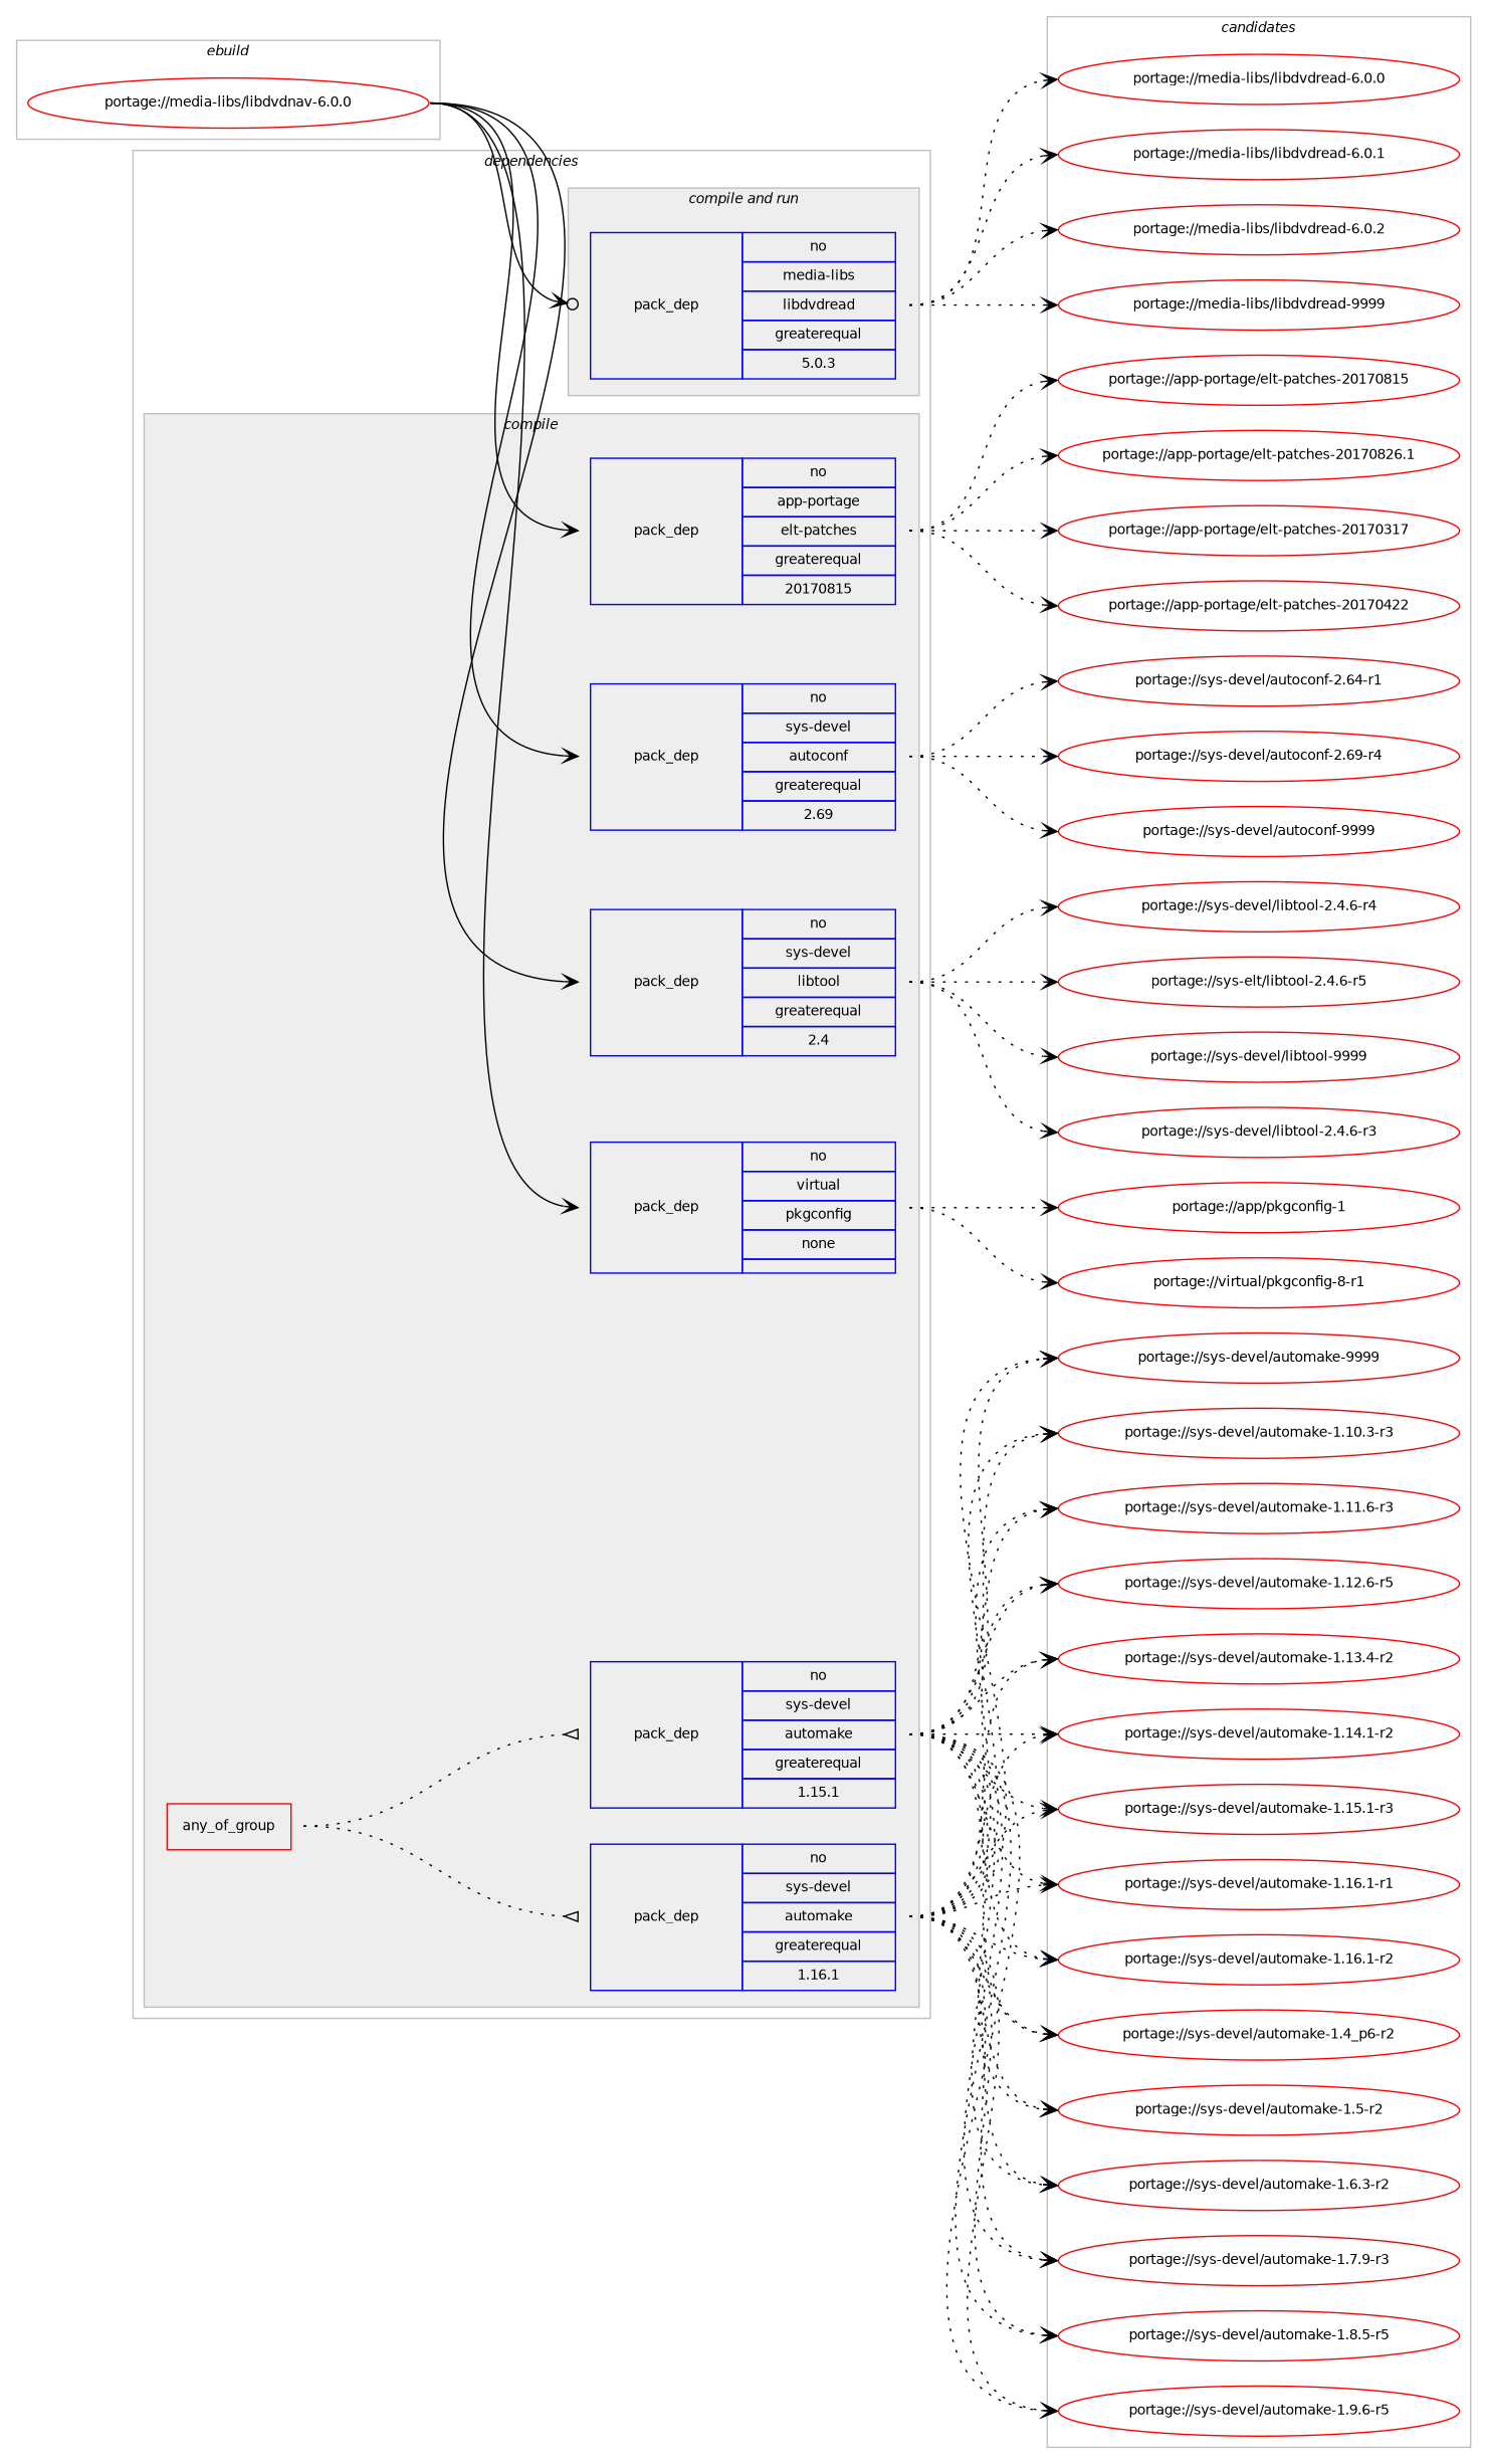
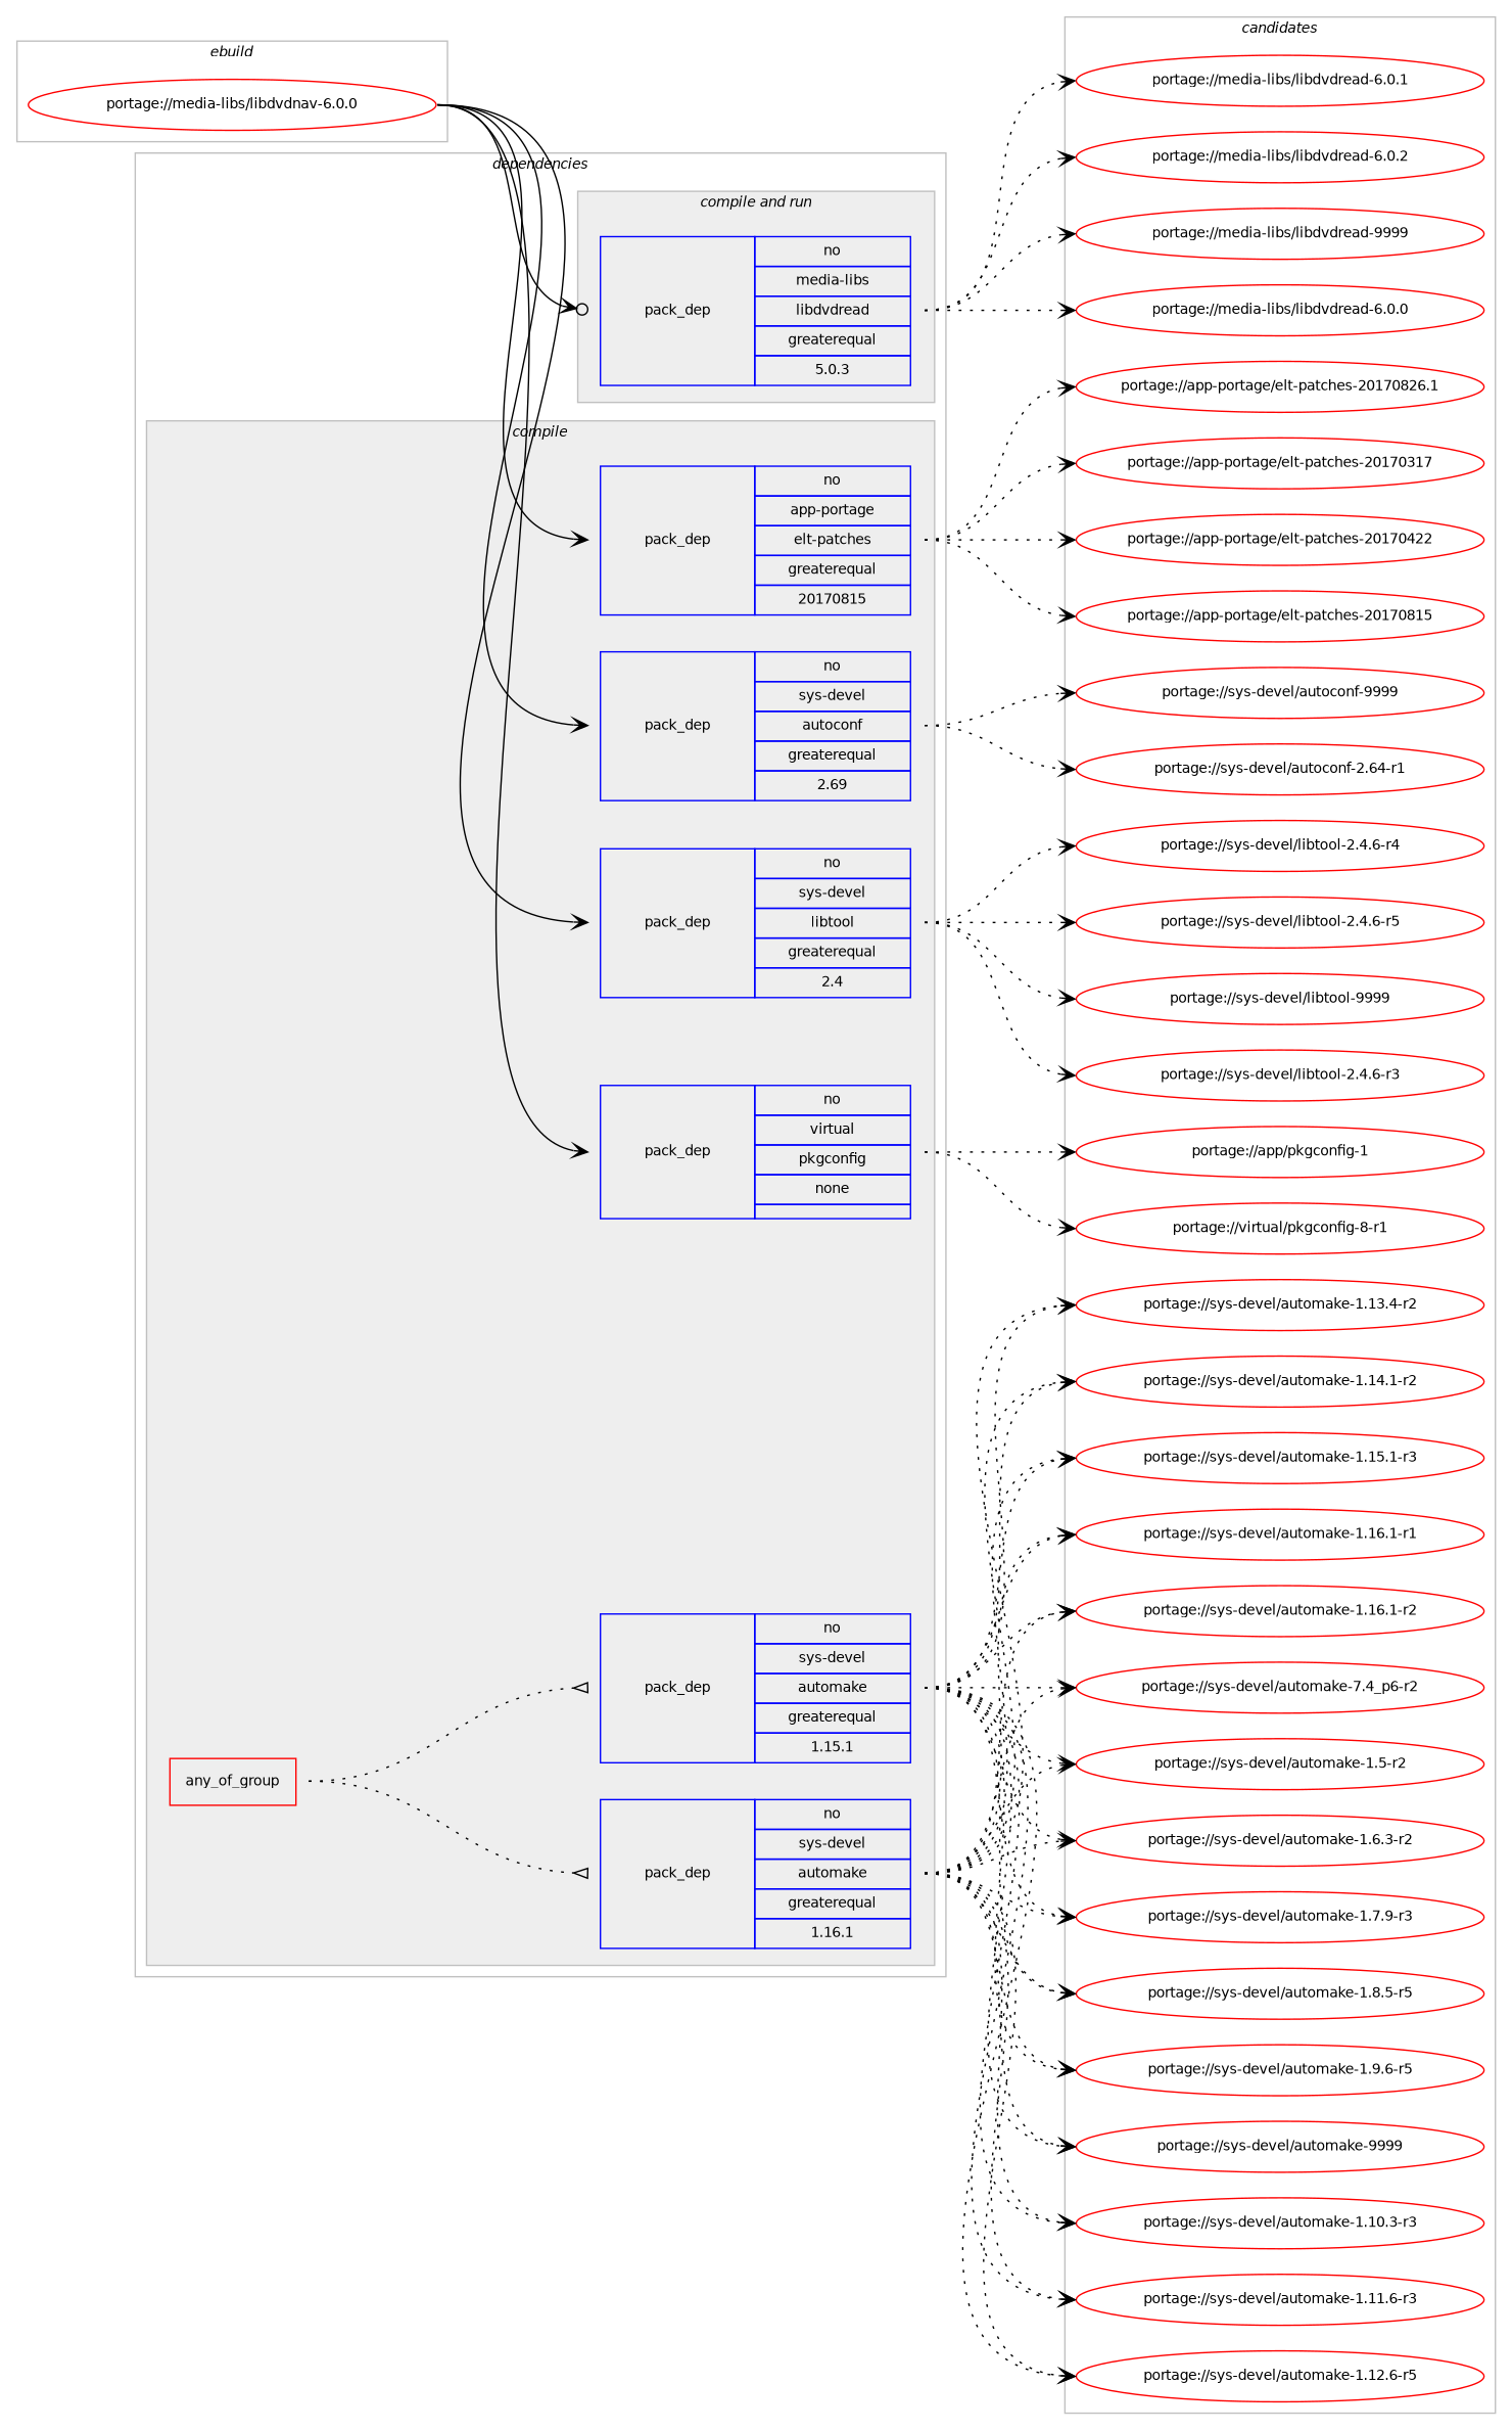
  digraph {
    compound=true
    concentrate=true
    fontname=Helvetica
    fontsize=10
    newrank=true
    rankdir=LR
    ranksep=1.5
    node [color=red fontname=Helvetica fontsize=10]
    edge [arrowhead=vee headport=w style=dotted tailport=e weight=100]
    n1 [label="portage://media-libs/libdvdnav-6.0.0" width=4]
    n2 [color=blue label=<<TABLE BORDER="0" CELLBORDER="1" CELLSPACING="0" CELLPADDING="4" WIDTH="220"><TR><TD ROWSPAN="6" CELLPADDING="30">pack_dep</TD></TR><TR><TD WIDTH="110">no</TD></TR><TR><TD>sys-devel</TD></TR><TR><TD>automake</TD></TR><TR><TD>greaterequal</TD></TR><TR><TD>1.16.1</TD></TR></TABLE>> shape=none]
    n3 [color=blue label=<<TABLE BORDER="0" CELLBORDER="1" CELLSPACING="0" CELLPADDING="4" WIDTH="220"><TR><TD ROWSPAN="6" CELLPADDING="30">pack_dep</TD></TR><TR><TD WIDTH="110">no</TD></TR><TR><TD>sys-devel</TD></TR><TR><TD>automake</TD></TR><TR><TD>greaterequal</TD></TR><TR><TD>1.15.1</TD></TR></TABLE>> shape=none]
    n4 [label=<<TABLE BORDER="0" CELLBORDER="1" CELLSPACING="0" CELLPADDING="4"><TR><TD CELLPADDING="10">any_of_group</TD></TR></TABLE>> shape=none]
    n5 [color=blue label=<<TABLE BORDER="0" CELLBORDER="1" CELLSPACING="0" CELLPADDING="4" WIDTH="220"><TR><TD ROWSPAN="6" CELLPADDING="30">pack_dep</TD></TR><TR><TD WIDTH="110">no</TD></TR><TR><TD>app-portage</TD></TR><TR><TD>elt-patches</TD></TR><TR><TD>greaterequal</TD></TR><TR><TD>20170815</TD></TR></TABLE>> shape=none]
    n6 [color=blue label=<<TABLE BORDER="0" CELLBORDER="1" CELLSPACING="0" CELLPADDING="4" WIDTH="220"><TR><TD ROWSPAN="6" CELLPADDING="30">pack_dep</TD></TR><TR><TD WIDTH="110">no</TD></TR><TR><TD>sys-devel</TD></TR><TR><TD>autoconf</TD></TR><TR><TD>greaterequal</TD></TR><TR><TD>2.69</TD></TR></TABLE>> shape=none]
    n7 [color=blue label=<<TABLE BORDER="0" CELLBORDER="1" CELLSPACING="0" CELLPADDING="4" WIDTH="220"><TR><TD ROWSPAN="6" CELLPADDING="30">pack_dep</TD></TR><TR><TD WIDTH="110">no</TD></TR><TR><TD>sys-devel</TD></TR><TR><TD>libtool</TD></TR><TR><TD>greaterequal</TD></TR><TR><TD>2.4</TD></TR></TABLE>> shape=none]
    n8 [color=blue label=<<TABLE BORDER="0" CELLBORDER="1" CELLSPACING="0" CELLPADDING="4" WIDTH="220"><TR><TD ROWSPAN="6" CELLPADDING="30">pack_dep</TD></TR><TR><TD WIDTH="110">no</TD></TR><TR><TD>virtual</TD></TR><TR><TD>pkgconfig</TD></TR><TR><TD>none</TD></TR><TR><TD></TD></TR></TABLE>> shape=none]
    n9 [color=blue label=<<TABLE BORDER="0" CELLBORDER="1" CELLSPACING="0" CELLPADDING="4" WIDTH="220"><TR><TD ROWSPAN="6" CELLPADDING="30">pack_dep</TD></TR><TR><TD WIDTH="110">no</TD></TR><TR><TD>media-libs</TD></TR><TR><TD>libdvdread</TD></TR><TR><TD>greaterequal</TD></TR><TR><TD>5.0.3</TD></TR></TABLE>> shape=none]
    n10 [label="portage://sys-devel/automake-1.10.3-r3" width=4]
    n11 [label="portage://sys-devel/automake-1.11.6-r3" width=4]
    n12 [label="portage://sys-devel/automake-1.12.6-r5" width=4]
    n13 [label="portage://sys-devel/automake-1.13.4-r2" width=4]
    n14 [label="portage://sys-devel/automake-1.14.1-r2" width=4]
    n15 [label="portage://sys-devel/automake-1.15.1-r3" width=4]
    n16 [label="portage://sys-devel/automake-1.16.1-r1" width=4]
    n17 [label="portage://sys-devel/automake-1.16.1-r2" width=4]
-   n18 [label="portage://sys-devel/automake-1.4_p6-r2" width=4]
+   n18 [label="portage://sys-devel/automake-7.4_p6-r2" width=4]
    n19 [label="portage://sys-devel/automake-1.5-r2" width=4]
    n20 [label="portage://sys-devel/automake-1.6.3-r2" width=4]
    n21 [label="portage://sys-devel/automake-1.7.9-r3" width=4]
    n22 [label="portage://sys-devel/automake-1.8.5-r5" width=4]
    n23 [label="portage://sys-devel/automake-1.9.6-r5" width=4]
    n24 [label="portage://sys-devel/automake-9999" width=4]
    n25 [label="portage://app-portage/elt-patches-20170317" width=4]
    n26 [label="portage://app-portage/elt-patches-20170422" width=4]
    n27 [label="portage://app-portage/elt-patches-20170815" width=4]
    n28 [label="portage://app-portage/elt-patches-20170826.1" width=4]
    n29 [label="portage://sys-devel/autoconf-2.64-r1" width=4]
-   n30 [label="portage://sys-devel/autoconf-2.69-r4" width=4]
    n31 [label="portage://sys-devel/autoconf-9999" width=4]
    n32 [label="portage://sys-devel/libtool-2.4.6-r3" width=4]
    n33 [label="portage://sys-devel/libtool-2.4.6-r4" width=4]
-   n34 [label="portage://sys-elt/libtool-2.4.6-r5" width=4]
+   n34 [label="portage://sys-devel/libtool-2.4.6-r5" width=4]
    n35 [label="portage://sys-devel/libtool-9999" width=4]
    n36 [label="portage://virtual/pkgconfig-8-r1" width=4]
    n37 [label="portage://app/pkgconfig-1" width=4]
    n38 [label="portage://media-libs/libdvdread-6.0.0" width=4]
    n39 [label="portage://media-libs/libdvdread-6.0.1" width=4]
    n40 [label="portage://media-libs/libdvdread-6.0.2" width=4]
    n41 [label="portage://media-libs/libdvdread-9999" width=4]
    subgraph cluster_1 {
      color=gray
      label=<<i>ebuild</i>>
      rank=same
      n1
    }
    subgraph cluster_2 {
      color=gray
      label=<<i>dependencies</i>>
      subgraph cluster_3 {
        color=gray
        fillcolor="#eeeeee"
        label=<<i>compile</i>>
        style=filled
        subgraph sub_4 {
          color=gray
          fillcolor="#eeeeee"
          label=<<i>compile</i>>
          style=filled
          n4
          subgraph sub_5 {
            color=gray
            fillcolor="#eeeeee"
            label=<<i>compile</i>>
            style=filled
            n2
          }
          subgraph sub_6 {
            color=gray
            fillcolor="#eeeeee"
            label=<<i>compile</i>>
            style=filled
            n3
          }
        }
        subgraph sub_7 {
          color=gray
          fillcolor="#eeeeee"
          label=<<i>compile</i>>
          style=filled
          n5
        }
        subgraph sub_8 {
          color=gray
          fillcolor="#eeeeee"
          label=<<i>compile</i>>
          style=filled
          n6
        }
        subgraph sub_9 {
          color=gray
          fillcolor="#eeeeee"
          label=<<i>compile</i>>
          style=filled
          n7
        }
        subgraph sub_10 {
          color=gray
          fillcolor="#eeeeee"
          label=<<i>compile</i>>
          style=filled
          n8
        }
      }
      subgraph cluster_11 {
        color=gray
        fillcolor="#eeeeee"
        label=<<i>compile and run</i>>
        style=filled
        subgraph sub_12 {
          color=gray
          fillcolor="#eeeeee"
          label=<<i>compile and run</i>>
          style=filled
          n9
        }
      }
      subgraph cluster_13 {
        color=gray
        fillcolor="#eeeeee"
        label=<<i>run</i>>
        style=filled
      }
    }
    subgraph cluster_14 {
      color=gray
      label=<<i>candidates</i>>
      rank=same
      subgraph sub_15 {
        color=black
        label=<<i>candidates</i>>
        nodesep=1
        rank=same
        n10
        n11
        n12
        n13
        n14
        n15
        n16
        n17
        n18
        n19
        n20
        n21
        n22
        n23
        n24
      }
      subgraph sub_16 {
        color=black
        label=<<i>candidates</i>>
        nodesep=1
        rank=same
        n10
        n11
        n12
        n13
        n14
        n15
        n16
        n17
        n18
        n19
        n20
        n21
        n22
        n23
        n24
      }
      subgraph sub_17 {
        color=black
        label=<<i>candidates</i>>
        nodesep=1
        rank=same
        n25
        n26
        n27
        n28
      }
      subgraph sub_18 {
        color=black
        label=<<i>candidates</i>>
        nodesep=1
        rank=same
        n29
-       n30
        n31
      }
      subgraph sub_19 {
        color=black
        label=<<i>candidates</i>>
        nodesep=1
        rank=same
        n32
        n33
        n34
        n35
      }
      subgraph sub_20 {
        color=black
        label=<<i>candidates</i>>
        nodesep=1
        rank=same
        n36
        n37
      }
      subgraph sub_21 {
        color=black
        label=<<i>candidates</i>>
        nodesep=1
        rank=same
        n38
        n39
        n40
        n41
      }
    }
    n1 -> n5 [style=solid weight=20]
    n1 -> n6 [style=solid weight=20]
    n1 -> n7 [style=solid weight=20]
    n1 -> n8 [style=solid weight=20]
    n1 -> n9 [arrowhead=odotvee style=solid weight=20]
    n2 -> n10
    n2 -> n11
    n2 -> n12
    n2 -> n13
    n2 -> n14
    n2 -> n15
    n2 -> n16
    n2 -> n17
    n2 -> n18
    n2 -> n19
    n2 -> n20
    n2 -> n21
    n2 -> n22
    n2 -> n23
    n2 -> n24
    n3 -> n10
    n3 -> n11
    n3 -> n12
    n3 -> n13
    n3 -> n14
    n3 -> n15
    n3 -> n16
    n3 -> n17
    n3 -> n18
    n3 -> n19
    n3 -> n20
    n3 -> n21
    n3 -> n22
    n3 -> n23
    n3 -> n24
    n4 -> n2 [arrowhead=oinv weight=20]
    n4 -> n3 [arrowhead=oinv weight=20]
    n5 -> n25
    n5 -> n26
    n5 -> n27
    n5 -> n28
    n6 -> n29
-   n6 -> n30
    n6 -> n31
    n7 -> n32
    n7 -> n33
    n7 -> n34
    n7 -> n35
    n8 -> n36
    n8 -> n37
    n9 -> n38
    n9 -> n39
    n9 -> n40
    n9 -> n41
  }
